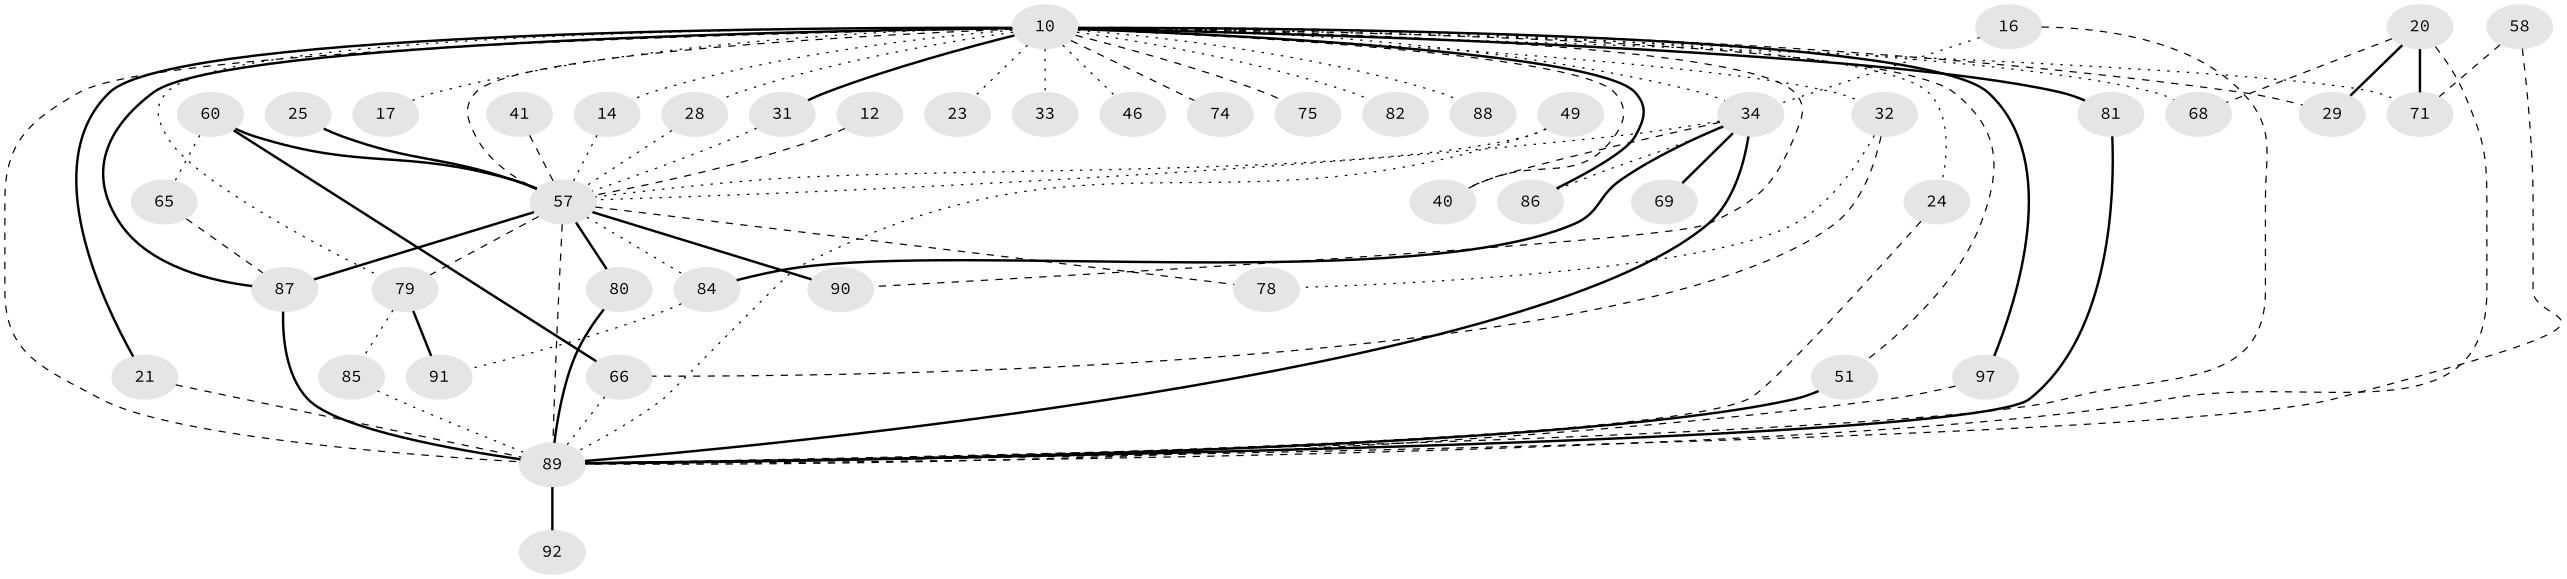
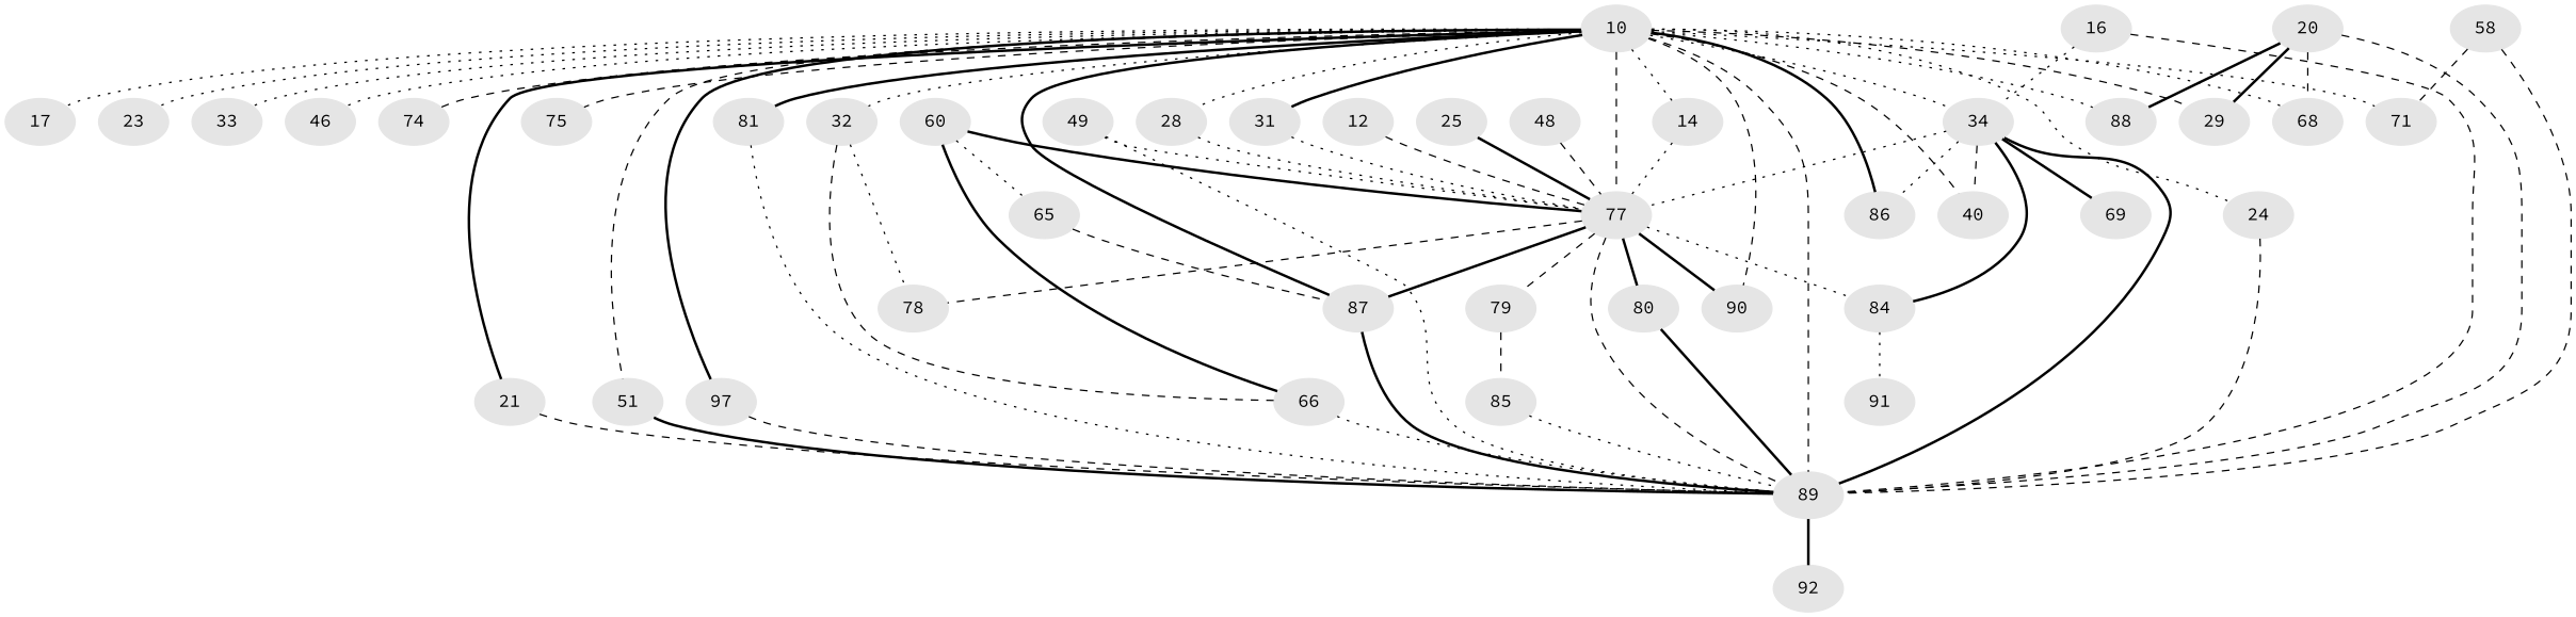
  graph {
    fontname="Source Code Pro"
    node [color=gray90 fontname="Source Code Pro" style=filled]
    edge [fontname="Source Code Pro" style=dotted]
    10 [super="+4+8"]
    14
    17
    21
    23
    24
    28
    29
    31
    32 [super="+13"]
    33
    34 [super="+6"]
    40
    46
    51 [super="+47"]
    n16 [label=97]
    68
    71 [super="+27"]
    74
    75 [super="+36"]
-   77 [super="+44+76+53+63" label=57]
+   77 [super="+44+76+53+63"]
    79 [super="+61"]
    81 [super="+37"]
-   82
    86
    87 [super="+72+56"]
    88
    89 [super="+16+9"]
    90 [super="+67+83"]
    66 [super="+15+62+42"]
    78
    69
    84 [super="+59"]
    60 [super="+50"]
    65
    80
    85
    91
    92
    n40 [label=16]
    12
    20
    25
-   41
+   41 [label=48]
    49 [super="+18"]
    58
    10 -- 14
    10 -- 17 [weight=2]
    10 -- 21 [style=bold]
    10 -- 23
    10 -- 24
    10 -- 28
    10 -- 29 [style=dashed]
    10 -- 31 [style=bold]
    10 -- 32 [weight=3]
    10 -- 33 [weight=2]
    10 -- 34 [weight=9]
    10 -- 40 [style=dashed]
    10 -- 46 [weight=2]
    10 -- 51 [style=dashed]
    10 -- n16 [style=bold]
    10 -- 68
    10 -- 71 [weight=2]
    10 -- 74 [style=dashed weight=2]
    10 -- 75 [style=dashed weight=3]
    10 -- 77 [style=dashed weight=16]
-   10 -- 79 [weight=2]
    10 -- 81 [style=bold weight=2]
-   10 -- 82
    10 -- 86 [style=bold]
    10 -- 87 [style=bold]
    10 -- 88
    10 -- 89 [style=dashed weight=9]
    10 -- 90 [style=dashed weight=2]
    14 -- 77
    21 -- 89 [style=dashed]
    24 -- 89 [style=dashed]
    28 -- 77
    31 -- 77
    32 -- 66 [style=dashed]
    32 -- 78
    34 -- 40 [style=dashed]
    34 -- 77 [weight=8]
    34 -- 86
    34 -- 89 [style=bold weight=5]
    34 -- 69 [style=bold]
    34 -- 84 [style=bold]
    51 -- 89 [style=bold weight=2]
    n16 -- 89 [style=dashed]
    77 -- 79 [style=dashed weight=2]
    77 -- 87 [style=bold]
    77 -- 89 [style=dashed weight=5]
    77 -- 90 [style=bold weight=6]
    77 -- 78 [style=dashed]
    77 -- 84 [weight=2]
    77 -- 80 [style=bold]
-   79 -- 85
-   79 -- 91 [style=bold]
-   81 -- 89 [style=bold]
+   79 -- 85 [style=dashed]
+   81 -- 89
    87 -- 89 [style=bold weight=2]
    89 -- 92 [style=bold weight=2]
    66 -- 89 [weight=3]
    84 -- 91
    60 -- 77 [style=bold]
    60 -- 66 [style=bold]
    60 -- 65
    65 -- 87 [style=dashed]
    80 -- 89 [style=bold]
    85 -- 89
    n40 -- 34
    n40 -- 89 [style=dashed]
    12 -- 77 [style=dashed weight=3]
    20 -- 29 [style=bold]
    20 -- 68 [style=dashed]
-   20 -- 71 [style=bold]
+   20 -- 88 [style=bold]
    20 -- 89 [style=dashed weight=2]
    25 -- 77 [style=bold weight=2]
    41 -- 77 [style=dashed weight=2]
    49 -- 77 [weight=2]
    49 -- 89
    58 -- 71 [style=dashed]
    58 -- 89 [style=dashed]
  }
